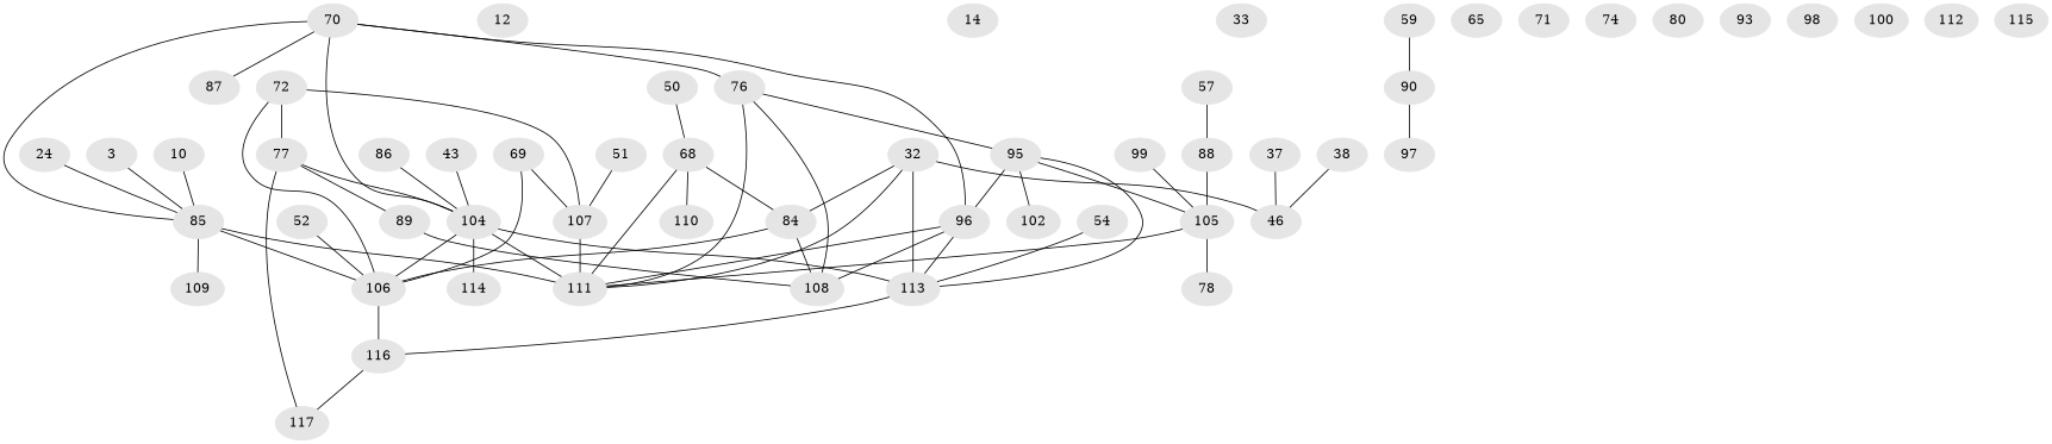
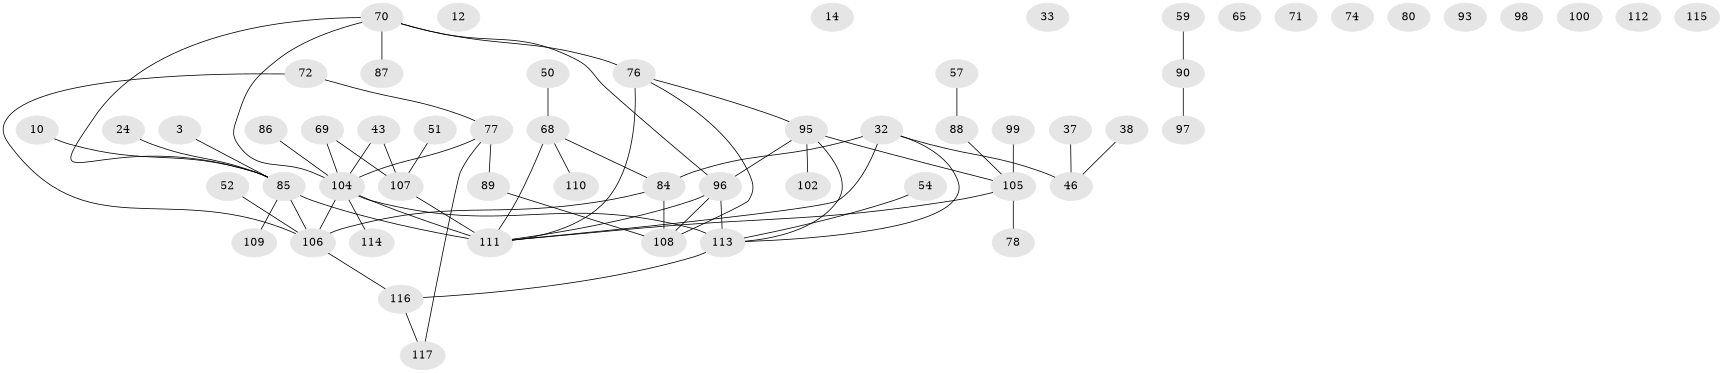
  graph {
    node [color=gray90 style=filled]
    85 [super="+7+49"]
    111 [super="+82+67+103"]
    106 [super="+53+101"]
    109
    3
    10
    12
    14
    24
    n10 [label=32]
    46
    84 [super="+35"]
    113 [super="+8"]
    108
    116 [super="+62"]
    33
    37
    38
    104 [super="+15+91+92+66"]
    114
    43
    107
    50
    68
    110 [super="+44"]
    51
    52
    54 [super="+26"]
    57
    88
    105
    59
    90
    97
    65
    69
    70 [super="+20+45+60"]
    76 [super="+18+34"]
    87
    96 [super="+29+23+47+64"]
    95 [super="+81+63"]
    71
    77 [super="+6+40"]
    89 [super="+25"]
    117
    72
    74
    102
    80
    86
    78
    93
    98
    99
    100
    112
    115
    85 -- 111 [weight=3]
    85 -- 106 [weight=2]
    85 -- 109
    106 -- 116
    3 -- 85
    10 -- 85
    24 -- 85
    n10 -- 111
    n10 -- 46
    n10 -- 84
    n10 -- 113
    84 -- 106
    84 -- 108
    113 -- 116
    116 -- 117
    37 -- 46
    38 -- 46
    104 -- 111 [weight=7]
    104 -- 106 [weight=2]
    104 -- 113 [weight=2]
    104 -- 114
    43 -- 104
-   72 -- 107
+   43 -- 107
    107 -- 111
    50 -- 68
    68 -- 111
    68 -- 84
    68 -- 110 [weight=2]
    51 -- 107
    52 -- 106
    54 -- 113
    57 -- 88
    88 -- 105
    105 -- 111
    105 -- 78
    59 -- 90
    90 -- 97
-   69 -- 106
+   69 -- 104
    69 -- 107
    70 -- 85
    70 -- 104
    70 -- 76
    70 -- 87
    70 -- 96
    76 -- 111 [weight=5]
    76 -- 108
    76 -- 95 [weight=2]
    96 -- 111 [weight=2]
    96 -- 113
    96 -- 108
    95 -- 113
    95 -- 105
    95 -- 96 [weight=2]
    95 -- 102
    77 -- 104
    77 -- 89
    77 -- 117
    89 -- 108
    72 -- 106
    72 -- 77
    86 -- 104
    99 -- 105
  }
